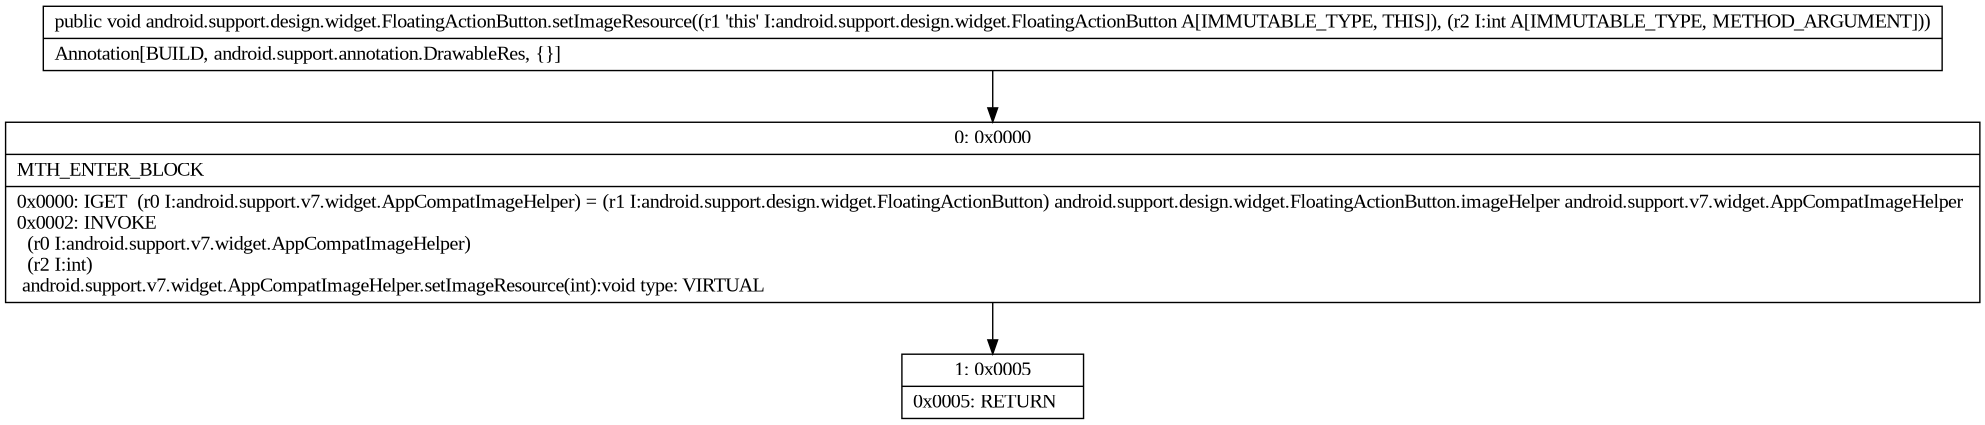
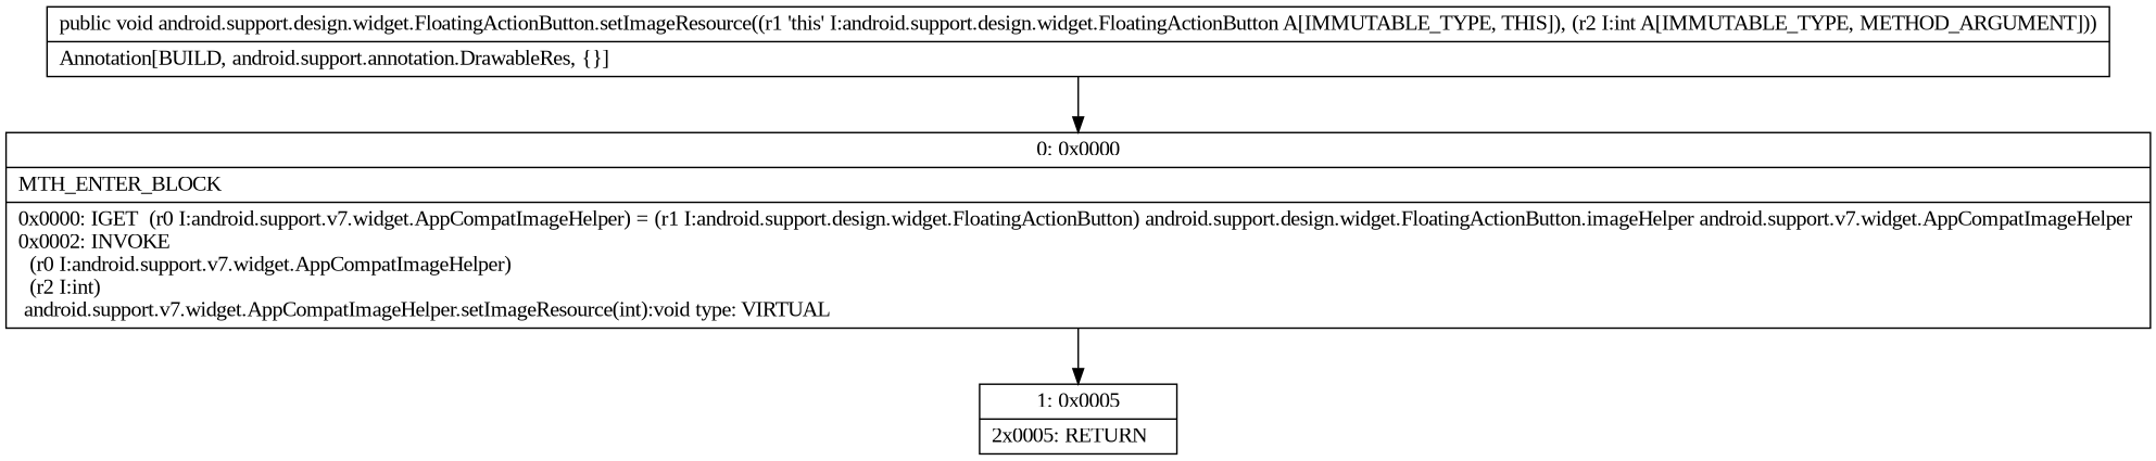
  digraph {
    fontname="Liberation Serif"
    node [shape=record fontname="Liberation Serif"]
    edge [fontname="Liberation Serif"]
    n1 [label="{0\:\ 0x0000|MTH_ENTER_BLOCK\l|0x0000: IGET  (r0 I:android.support.v7.widget.AppCompatImageHelper) = (r1 I:android.support.design.widget.FloatingActionButton) android.support.design.widget.FloatingActionButton.imageHelper android.support.v7.widget.AppCompatImageHelper \l0x0002: INVOKE  \l  (r0 I:android.support.v7.widget.AppCompatImageHelper)\l  (r2 I:int)\l android.support.v7.widget.AppCompatImageHelper.setImageResource(int):void type: VIRTUAL \l}"]
-   n2 [label="{1\:\ 0x0005|0x0005: RETURN   \l}"]
+   n2 [label="{1\:\ 0x0005|2x0005: RETURN   \l}"]
    n3 [label="{public void android.support.design.widget.FloatingActionButton.setImageResource((r1 'this' I:android.support.design.widget.FloatingActionButton A[IMMUTABLE_TYPE, THIS]), (r2 I:int A[IMMUTABLE_TYPE, METHOD_ARGUMENT]))  | Annotation[BUILD, android.support.annotation.DrawableRes, \{\}]\l}"]
    n1 -> n2
    n3 -> n1
  }
